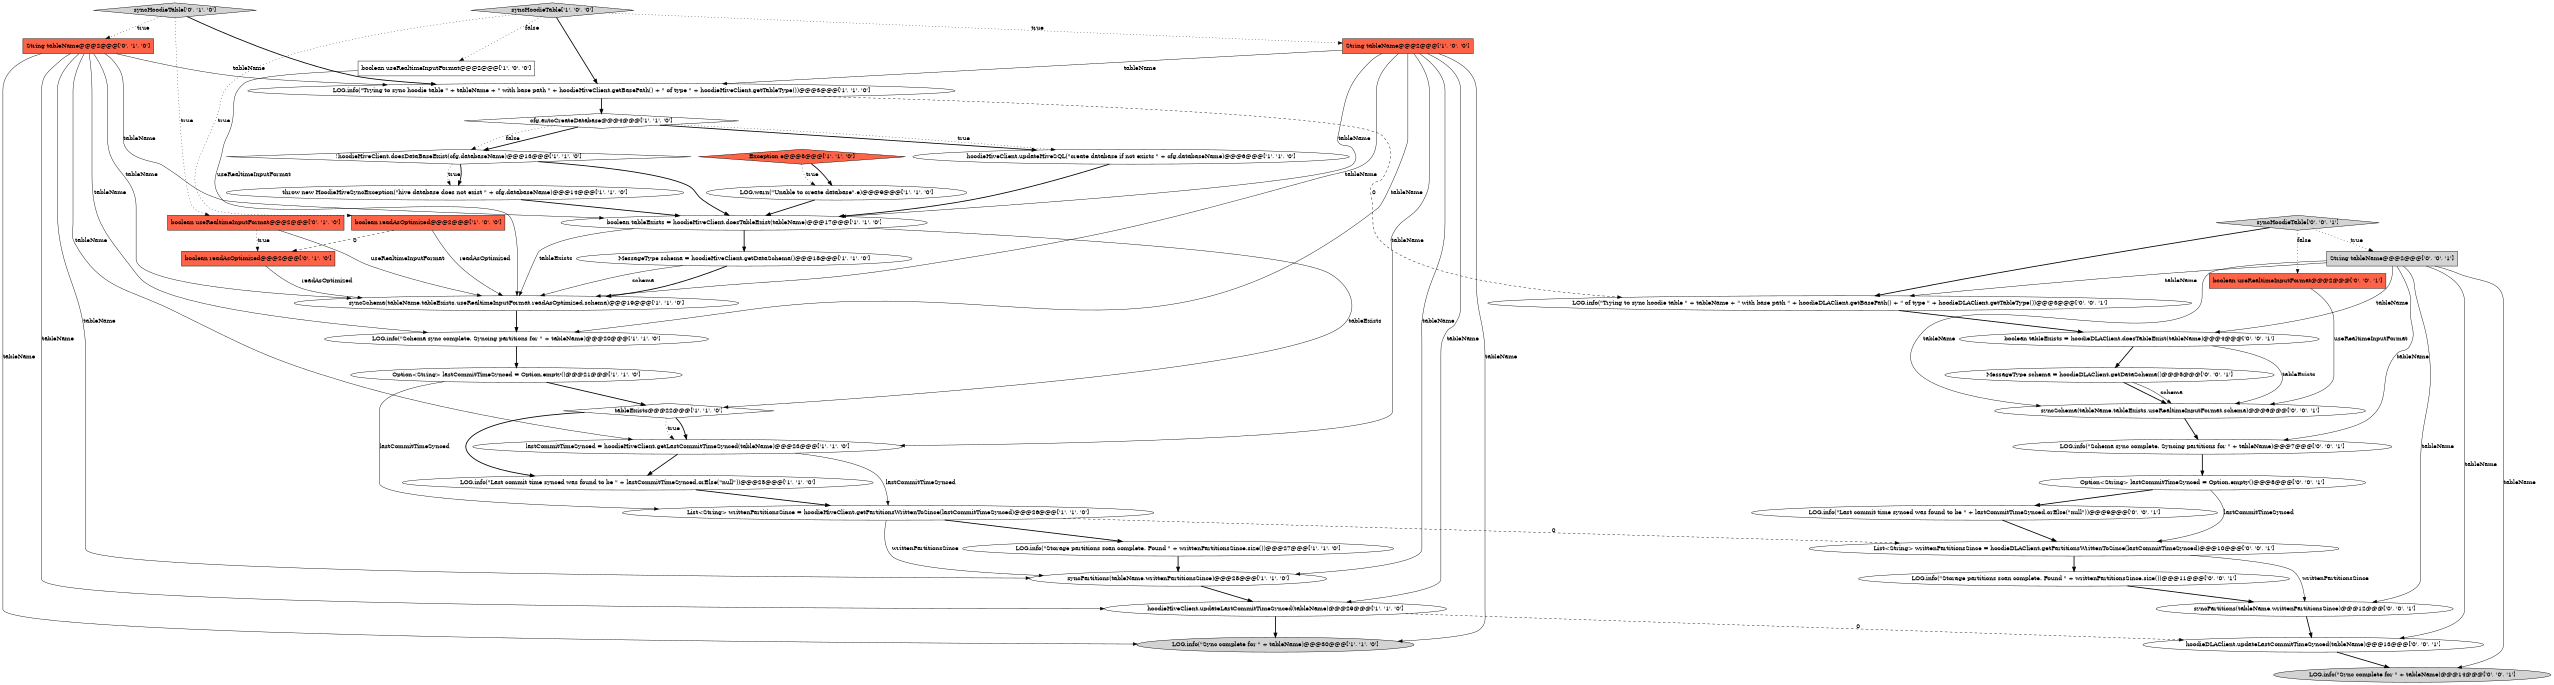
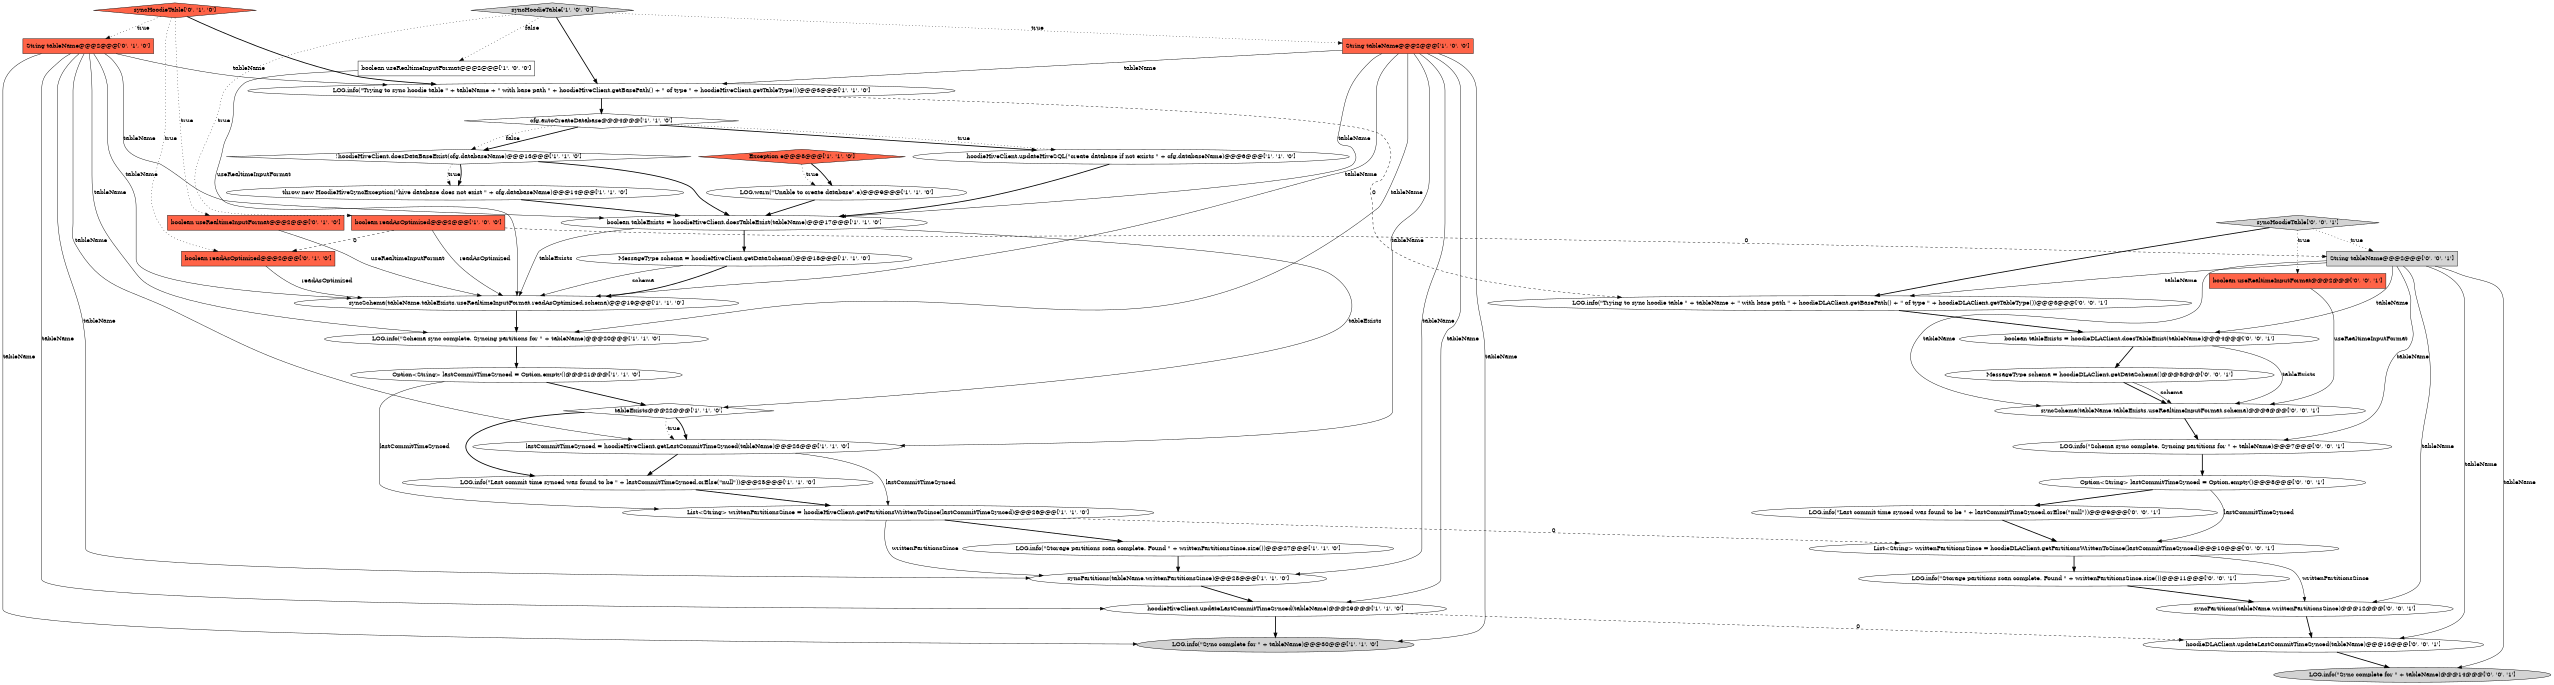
  digraph {
    node [fillcolor=white shape=ellipse style=filled]
    edge [style=solid]
-   n1 [fillcolor=lightgray label="syncHoodieTable['0', '1', '0']" shape=diamond]
+   n1 [fillcolor=tomato label="syncHoodieTable['0', '1', '0']" shape=diamond]
    n2 [fillcolor=tomato label="String tableName@@@2@@@['0', '1', '0']" shape=box]
    n3 [label="LOG.info(\"Trying to sync hoodie table \" + tableName + \" with base path \" + hoodieHiveClient.getBasePath() + \" of type \" + hoodieHiveClient.getTableType())@@@3@@@['1', '1', '0']"]
    n4 [fillcolor=tomato label="boolean readAsOptimized@@@2@@@['0', '1', '0']" shape=box]
    n5 [fillcolor=tomato label="boolean useRealtimeInputFormat@@@2@@@['0', '1', '0']" shape=box]
    n6 [label="syncPartitions(tableName,writtenPartitionsSince)@@@28@@@['1', '1', '0']"]
    n7 [label="syncSchema(tableName,tableExists,useRealtimeInputFormat,readAsOptimized,schema)@@@19@@@['1', '1', '0']"]
    n8 [label="LOG.info(\"Schema sync complete. Syncing partitions for \" + tableName)@@@20@@@['1', '1', '0']"]
    n9 [label="hoodieHiveClient.updateLastCommitTimeSynced(tableName)@@@29@@@['1', '1', '0']"]
    n10 [fillcolor=lightgray label="LOG.info(\"Sync complete for \" + tableName)@@@30@@@['1', '1', '0']"]
    n11 [label="lastCommitTimeSynced = hoodieHiveClient.getLastCommitTimeSynced(tableName)@@@23@@@['1', '1', '0']"]
    n12 [label="boolean tableExists = hoodieHiveClient.doesTableExist(tableName)@@@17@@@['1', '1', '0']"]
    n13 [label="cfg.autoCreateDatabase@@@4@@@['1', '1', '0']" shape=diamond]
    n14 [label="LOG.info(\"Trying to sync hoodie table \" + tableName + \" with base path \" + hoodieDLAClient.getBasePath() + \" of type \" + hoodieDLAClient.getTableType())@@@3@@@['0', '0', '1']"]
    n15 [label="List<String> writtenPartitionsSince = hoodieHiveClient.getPartitionsWrittenToSince(lastCommitTimeSynced)@@@26@@@['1', '1', '0']"]
    n16 [label="LOG.info(\"Storage partitions scan complete. Found \" + writtenPartitionsSince.size())@@@27@@@['1', '1', '0']"]
    n17 [label="List<String> writtenPartitionsSince = hoodieDLAClient.getPartitionsWrittenToSince(lastCommitTimeSynced)@@@10@@@['0', '0', '1']"]
    n18 [label="LOG.info(\"Storage partitions scan complete. Found \" + writtenPartitionsSince.size())@@@11@@@['0', '0', '1']"]
    n19 [label="syncPartitions(tableName,writtenPartitionsSince)@@@12@@@['0', '0', '1']"]
    n20 [label="Option<String> lastCommitTimeSynced = Option.empty()@@@21@@@['1', '1', '0']"]
    n21 [fillcolor=tomato label="boolean readAsOptimized@@@2@@@['1', '0', '0']" shape=box]
    n22 [fillcolor=lightgray label="String tableName@@@2@@@['0', '0', '1']" shape=box]
    n23 [label="hoodieDLAClient.updateLastCommitTimeSynced(tableName)@@@13@@@['0', '0', '1']"]
    n24 [fillcolor=lightgray label="LOG.info(\"Sync complete for \" + tableName)@@@14@@@['0', '0', '1']"]
    n25 [label="syncSchema(tableName,tableExists,useRealtimeInputFormat,schema)@@@6@@@['0', '0', '1']"]
    n26 [label="LOG.info(\"Schema sync complete. Syncing partitions for \" + tableName)@@@7@@@['0', '0', '1']"]
    n27 [label="boolean tableExists = hoodieDLAClient.doesTableExist(tableName)@@@4@@@['0', '0', '1']"]
    n28 [label="LOG.info(\"Last commit time synced was found to be \" + lastCommitTimeSynced.orElse(\"null\"))@@@25@@@['1', '1', '0']"]
    n29 [label="tableExists@@@22@@@['1', '1', '0']" shape=diamond]
    n30 [label="MessageType schema = hoodieHiveClient.getDataSchema()@@@18@@@['1', '1', '0']"]
    n31 [label="boolean useRealtimeInputFormat@@@2@@@['1', '0', '0']" shape=box]
    n32 [label="!hoodieHiveClient.doesDataBaseExist(cfg.databaseName)@@@13@@@['1', '1', '0']" shape=diamond]
    n33 [label="hoodieHiveClient.updateHiveSQL(\"create database if not exists \" + cfg.databaseName)@@@6@@@['1', '1', '0']"]
    n34 [label="LOG.info(\"Last commit time synced was found to be \" + lastCommitTimeSynced.orElse(\"null\"))@@@9@@@['0', '0', '1']"]
    n35 [label="LOG.warn(\"Unable to create database\",e)@@@9@@@['1', '1', '0']"]
    n36 [fillcolor=tomato label="Exception e@@@8@@@['1', '1', '0']" shape=diamond]
    n37 [label="throw new HoodieHiveSyncException(\"hive database does not exist \" + cfg.databaseName)@@@14@@@['1', '1', '0']"]
    n38 [fillcolor=tomato label="boolean useRealtimeInputFormat@@@2@@@['0', '0', '1']" shape=box]
    n39 [label="Option<String> lastCommitTimeSynced = Option.empty()@@@8@@@['0', '0', '1']"]
    n40 [label="MessageType schema = hoodieDLAClient.getDataSchema()@@@5@@@['0', '0', '1']"]
    n41 [fillcolor=tomato label="String tableName@@@2@@@['1', '0', '0']" shape=box]
    n42 [fillcolor=lightgray label="syncHoodieTable['1', '0', '0']" shape=diamond]
    n43 [fillcolor=lightgray label="syncHoodieTable['0', '0', '1']" shape=diamond]
    n1 -> n2 [label=true style=dotted]
    n1 -> n3 [style=bold]
-   n5 -> n4 [label=true style=dotted]
+   n1 -> n4 [label=true style=dotted]
    n1 -> n5 [label=true style=dotted]
    n2 -> n3 [label=tableName]
    n2 -> n6 [label=tableName]
    n2 -> n7 [label=tableName]
    n2 -> n8 [label=tableName]
    n2 -> n9 [label=tableName]
    n2 -> n10 [label=tableName]
    n2 -> n11 [label=tableName]
    n2 -> n12 [label=tableName]
    n3 -> n13 [style=bold]
    n3 -> n14 [label=0 style=dashed]
    n4 -> n7 [label=readAsOptimized]
    n5 -> n7 [label=useRealtimeInputFormat]
    n6 -> n9 [style=bold]
    n7 -> n8 [style=bold]
    n8 -> n20 [style=bold]
    n9 -> n10 [style=bold]
    n9 -> n23 [label=0 style=dashed]
    n11 -> n15 [label=lastCommitTimeSynced]
    n11 -> n28 [style=bold]
    n12 -> n7 [label=tableExists]
    n12 -> n29 [label=tableExists]
    n12 -> n30 [style=bold]
    n13 -> n32 [style=bold]
    n13 -> n32 [label=false style=dotted]
    n13 -> n33 [style=bold]
    n13 -> n33 [label=true style=dotted]
    n14 -> n27 [style=bold]
    n15 -> n6 [label=writtenPartitionsSince]
    n15 -> n16 [style=bold]
    n15 -> n17 [label=0 style=dashed]
    n16 -> n6 [style=bold]
    n17 -> n18 [style=bold]
    n17 -> n19 [label=writtenPartitionsSince]
    n18 -> n19 [style=bold]
    n19 -> n23 [style=bold]
    n20 -> n15 [label=lastCommitTimeSynced]
    n20 -> n29 [style=bold]
    n21 -> n4 [label=0 style=dashed]
    n21 -> n7 [label=readAsOptimized]
+   n21 -> n22 [label=0 style=dashed]
    n22 -> n14 [label=tableName]
    n22 -> n19 [label=tableName]
    n22 -> n23 [label=tableName]
    n22 -> n24 [label=tableName]
    n22 -> n25 [label=tableName]
    n22 -> n26 [label=tableName]
    n22 -> n27 [label=tableName]
    n23 -> n24 [style=bold]
    n25 -> n26 [style=bold]
    n26 -> n39 [style=bold]
    n27 -> n25 [label=tableExists]
    n27 -> n40 [style=bold]
    n28 -> n15 [style=bold]
    n29 -> n11 [style=bold]
    n29 -> n11 [label=true style=dotted]
    n29 -> n28 [style=bold]
    n30 -> n7 [style=bold]
    n30 -> n7 [label=schema]
    n31 -> n7 [label=useRealtimeInputFormat]
    n32 -> n12 [style=bold]
    n32 -> n37 [label=true style=dotted]
    n32 -> n37 [style=bold]
    n33 -> n12 [style=bold]
    n34 -> n17 [style=bold]
    n35 -> n12 [style=bold]
    n36 -> n35 [style=bold]
    n36 -> n35 [label=true style=dotted]
    n37 -> n12 [style=bold]
    n38 -> n25 [label=useRealtimeInputFormat]
    n39 -> n17 [label=lastCommitTimeSynced]
    n39 -> n34 [style=bold]
    n40 -> n25 [style=bold]
    n40 -> n25 [label=schema]
    n41 -> n3 [label=tableName]
    n41 -> n6 [label=tableName]
    n41 -> n7 [label=tableName]
    n41 -> n8 [label=tableName]
    n41 -> n9 [label=tableName]
    n41 -> n10 [label=tableName]
    n41 -> n11 [label=tableName]
    n41 -> n12 [label=tableName]
    n42 -> n3 [style=bold]
    n42 -> n21 [label=true style=dotted]
    n42 -> n31 [label=false style=dotted]
    n42 -> n41 [label=true style=dotted]
    n43 -> n14 [style=bold]
    n43 -> n22 [label=true style=dotted]
-   n43 -> n38 [label=false style=dotted]
+   n43 -> n38 [label=true style=dotted]
  }
